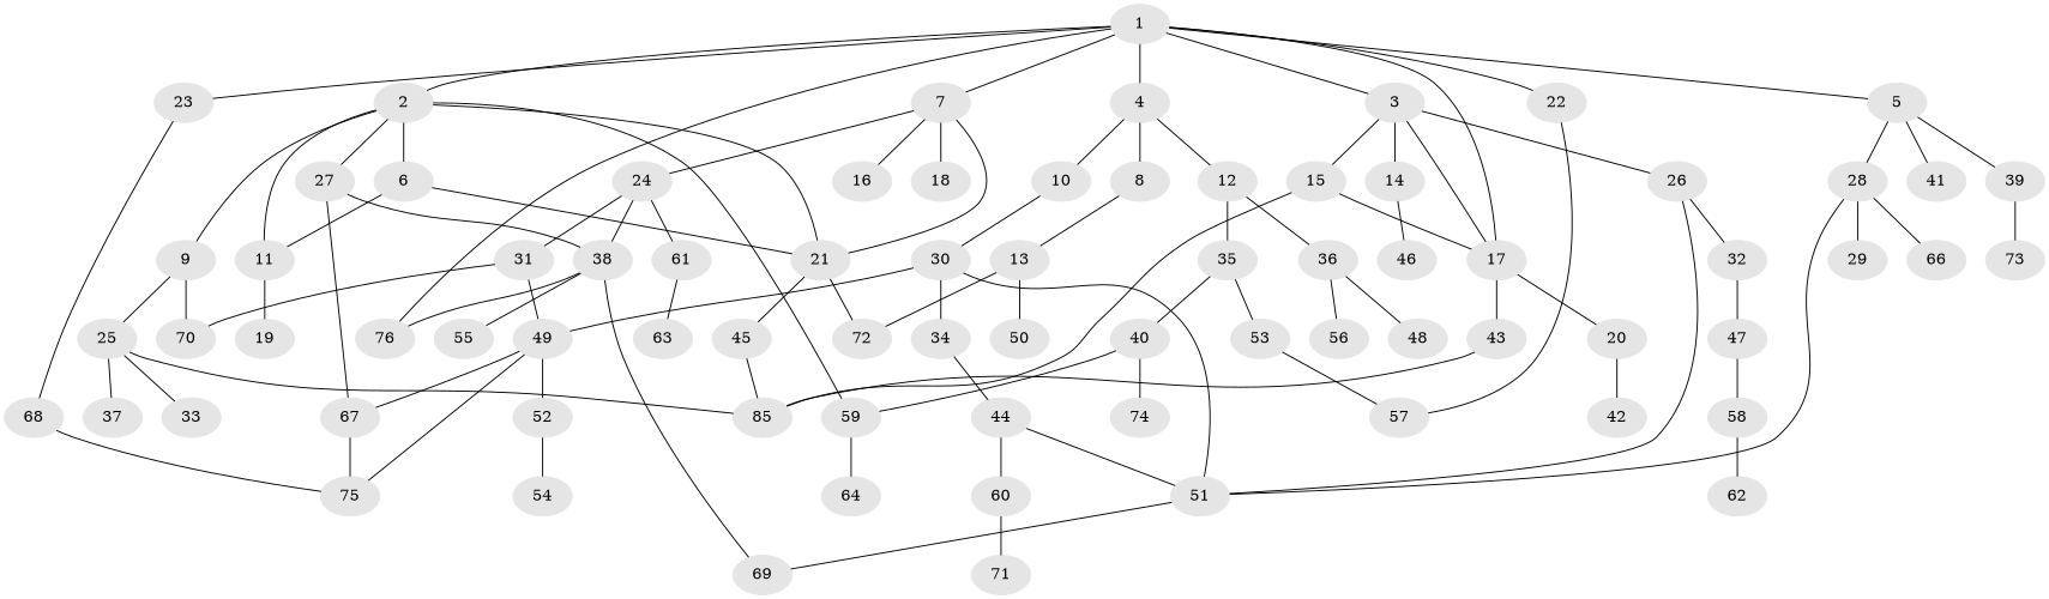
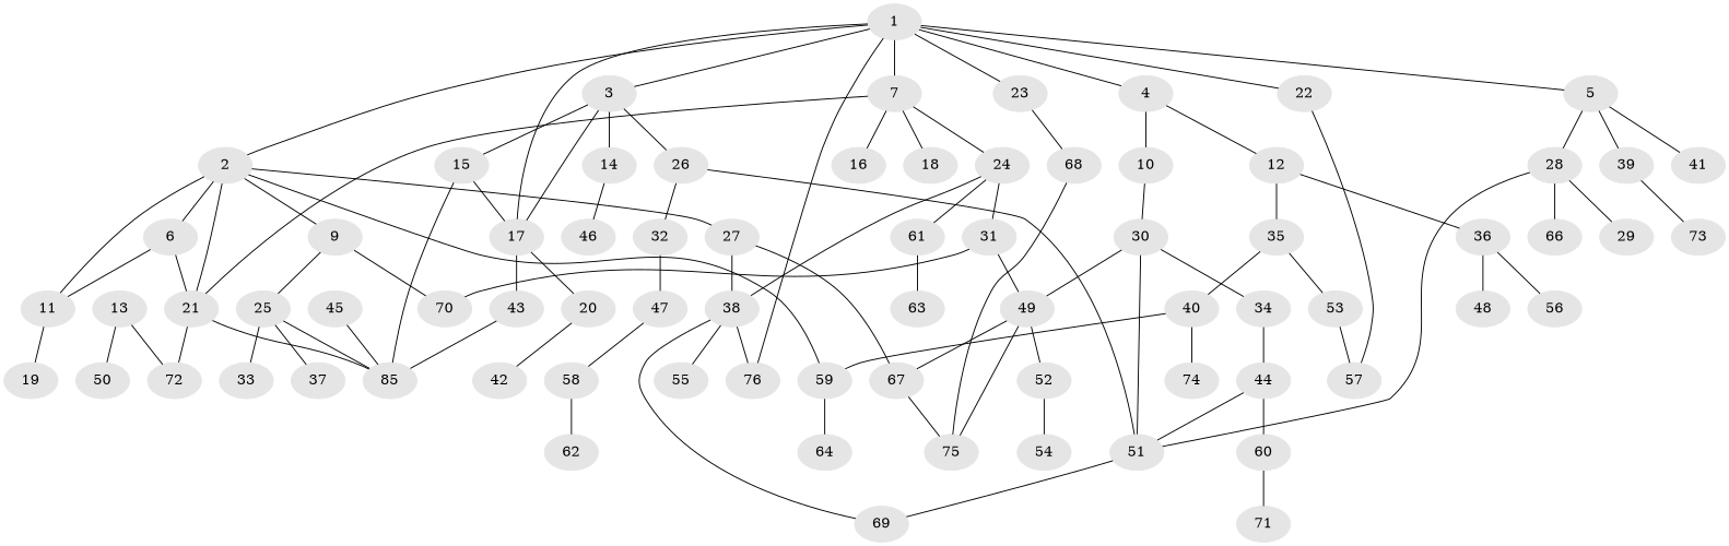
  graph {
    node [color=gray90 style=filled]
    1
    2
    3
    4
    5
    7
    17
    22
    23
    76
    6
    9
    11
    21
    27
    59
    14
    15
    26
-   8
    10
    12
    28
    39
    41
    16
    18
    24
    20
    43
    57
    68
    25
    70
    19
    72
    45
    38
    67
    64
    46
    n42 [label=85]
    32
    51
    13
    30
    35
    36
    29
    66
    73
    31
    61
    50
    33
    37
    34
    49
    40
    53
    48
    56
    42
    75
    55
    69
    63
    47
    44
    52
    58
    60
    74
    71
    62
    54
    1 -- 2
    1 -- 3
    1 -- 4
    1 -- 5
    1 -- 7
    1 -- 17
    1 -- 22
    1 -- 23
    1 -- 76
    2 -- 6
    2 -- 9
    2 -- 11
    2 -- 21
    2 -- 27
    2 -- 59
    3 -- 17
    3 -- 14
    3 -- 15
    3 -- 26
-   4 -- 8
    4 -- 10
    4 -- 12
    5 -- 28
    5 -- 39
    5 -- 41
    7 -- 21
    7 -- 16
    7 -- 18
    7 -- 24
    17 -- 20
    17 -- 43
    22 -- 57
    23 -- 68
    6 -- 11
    6 -- 21
    9 -- 25
    9 -- 70
    11 -- 19
    21 -- 72
-   21 -- 45
+   21 -- n42
    27 -- 38
    27 -- 67
    59 -- 64
    14 -- 46
    15 -- 17
    15 -- n42
    26 -- 32
    26 -- 51
-   8 -- 13
    10 -- 30
    12 -- 35
    12 -- 36
    28 -- 51
    28 -- 29
    28 -- 66
    39 -- 73
    24 -- 38
    24 -- 31
    24 -- 61
    20 -- 42
    43 -- n42
    68 -- 75
    25 -- n42
    25 -- 33
    25 -- 37
    45 -- n42
    38 -- 76
    38 -- 55
    38 -- 69
    67 -- 75
    32 -- 47
    51 -- 69
    13 -- 72
    13 -- 50
    30 -- 51
    30 -- 34
    30 -- 49
    35 -- 40
    35 -- 53
    36 -- 48
    36 -- 56
    31 -- 70
    31 -- 49
    61 -- 63
    34 -- 44
    49 -- 67
    49 -- 75
    49 -- 52
    40 -- 59
    40 -- 74
    53 -- 57
    47 -- 58
    44 -- 51
    44 -- 60
    52 -- 54
    58 -- 62
    60 -- 71
  }
